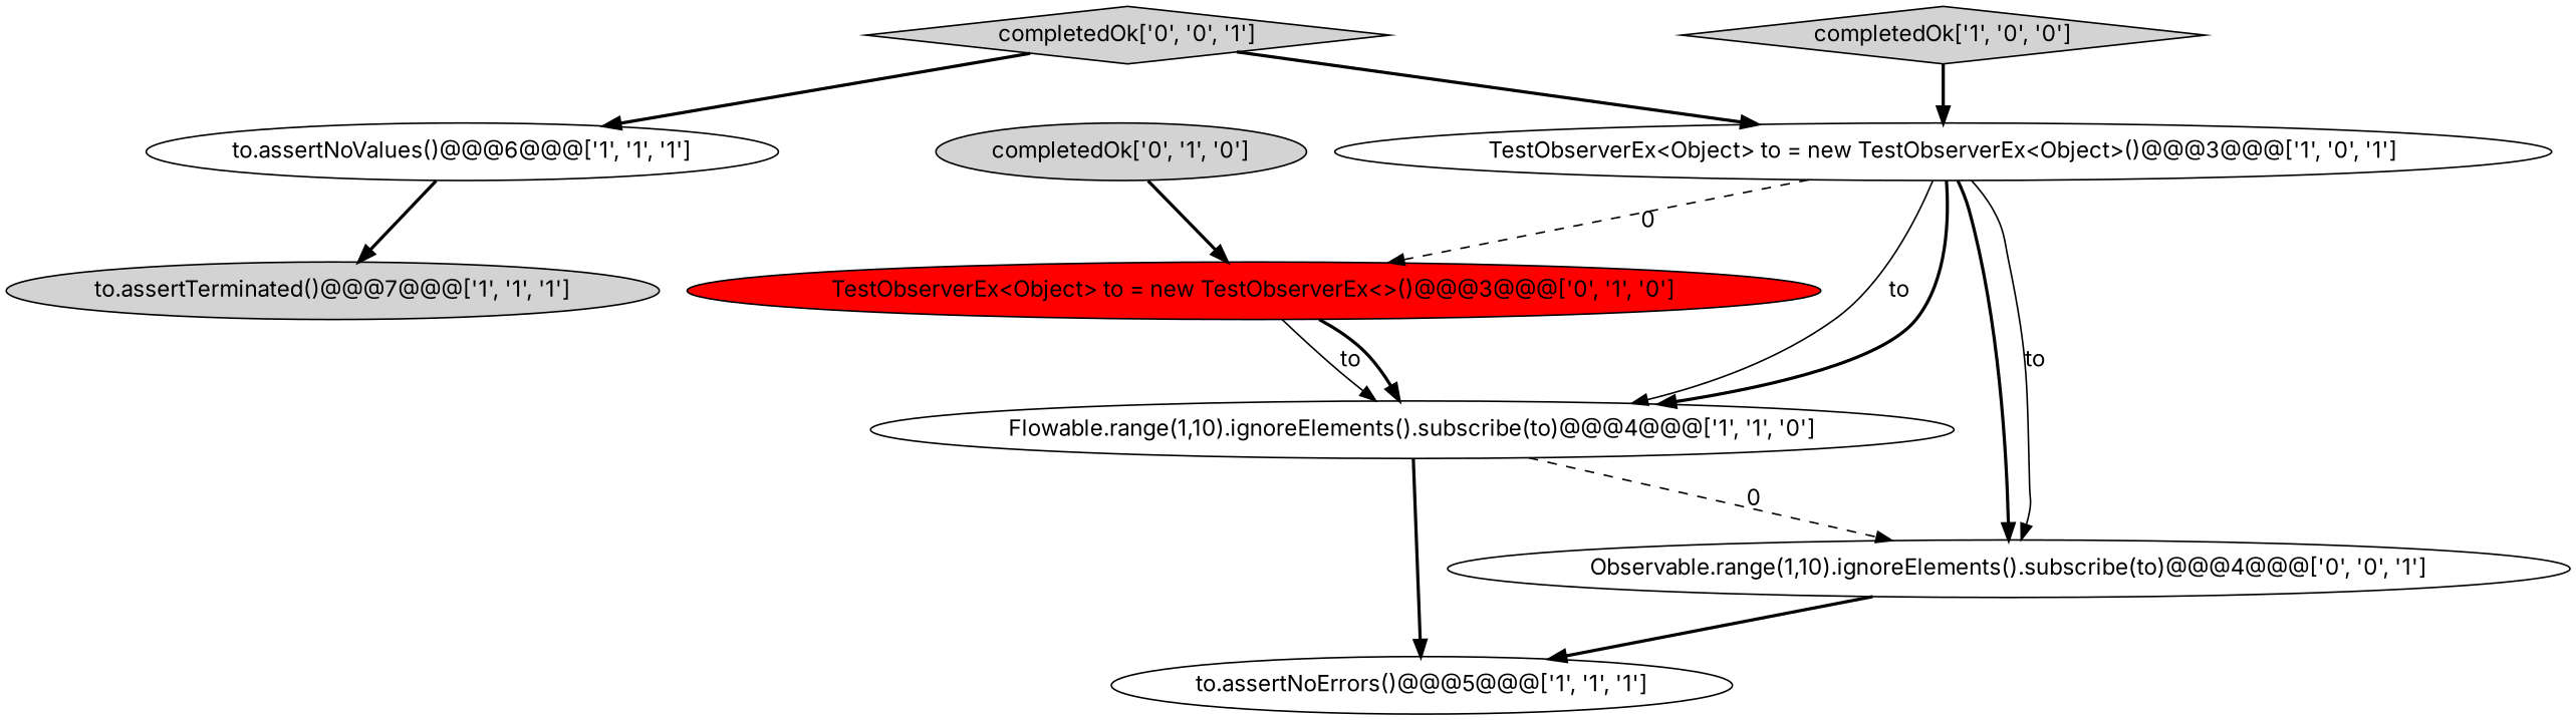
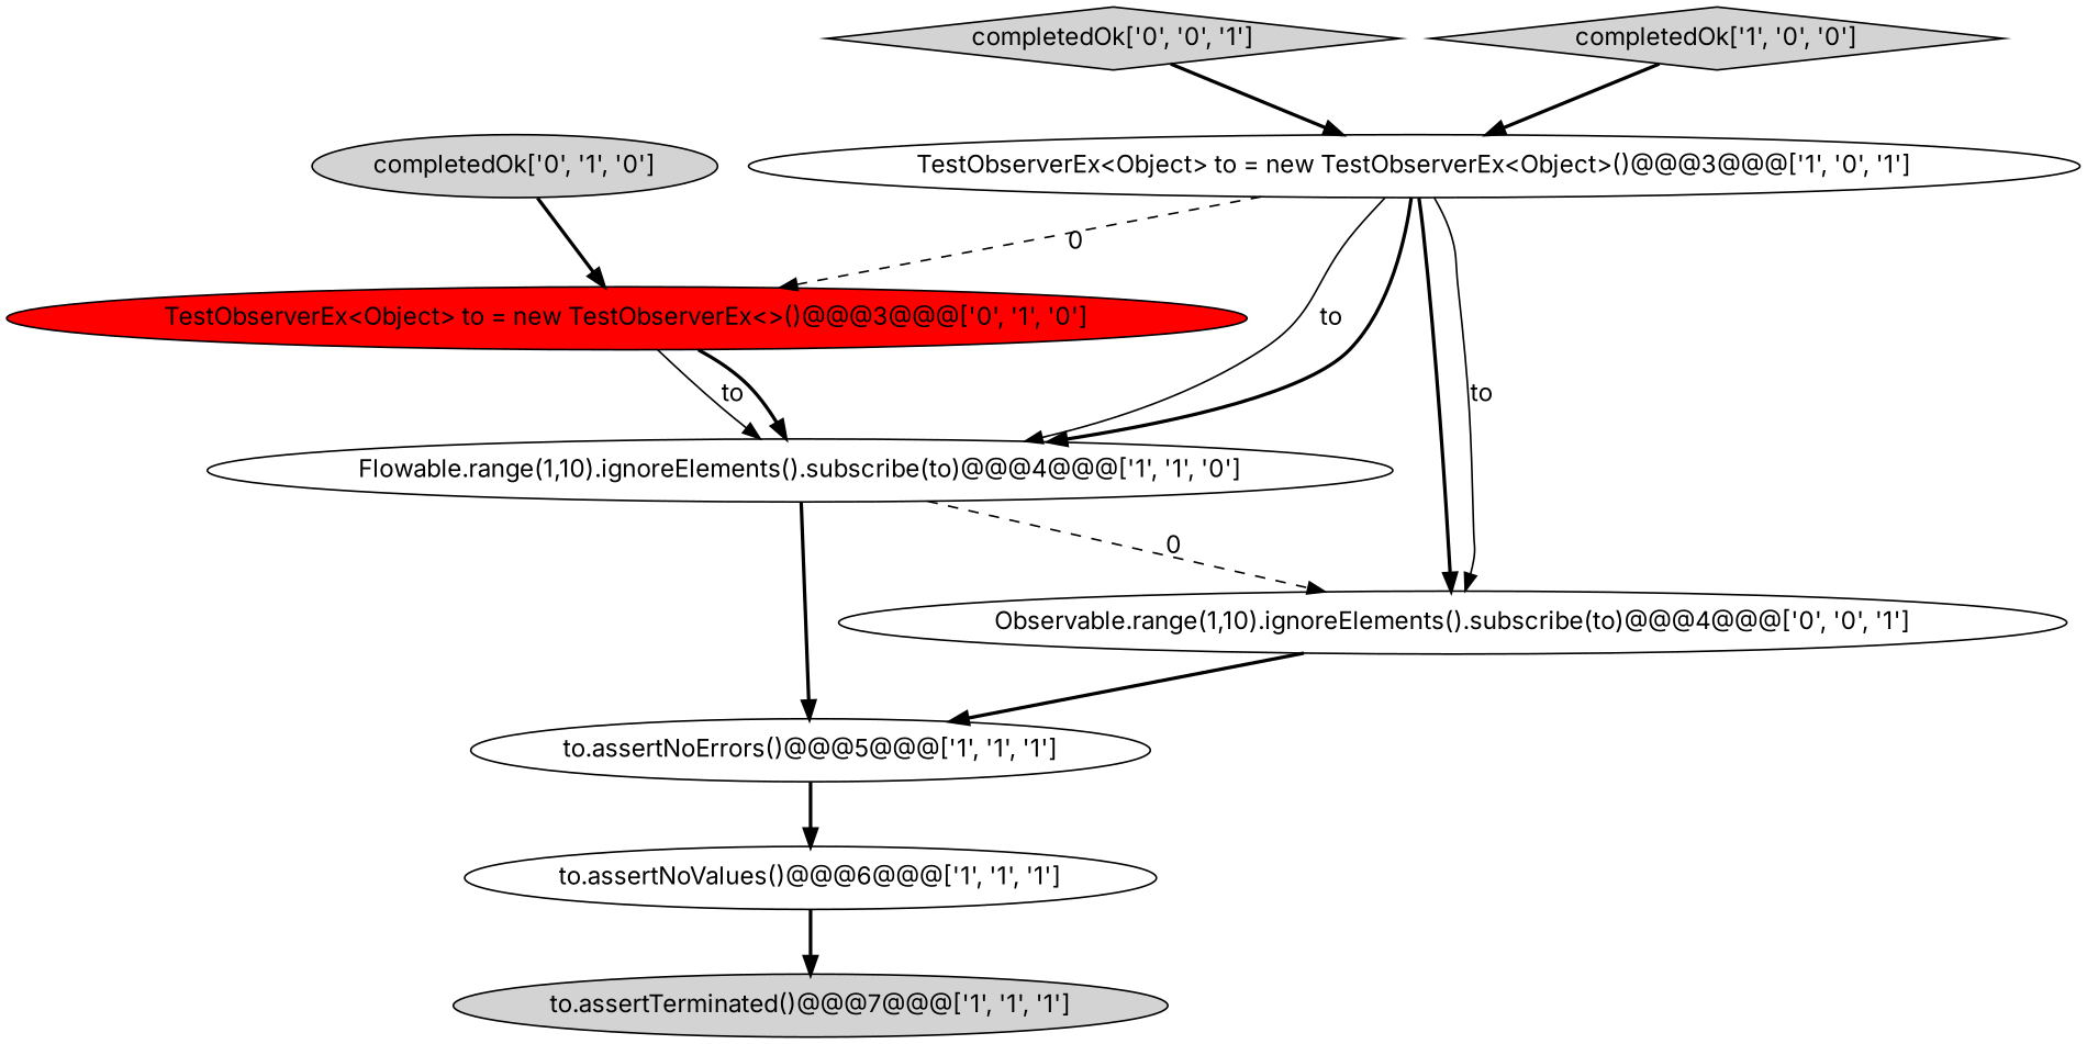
  digraph {
    fontname=Inter
    node [fillcolor=white fontname=Inter shape=ellipse style=filled]
    edge [fontname=Inter style=bold]
    n1 [fillcolor=lightgray label="to.assertTerminated()@@@7@@@['1', '1', '1']"]
    n2 [fillcolor=lightgray label="completedOk['0', '1', '0']"]
    n3 [fillcolor=red label="TestObserverEx<Object> to = new TestObserverEx<>()@@@3@@@['0', '1', '0']"]
    n4 [label="Flowable.range(1,10).ignoreElements().subscribe(to)@@@4@@@['1', '1', '0']"]
    n5 [label="Observable.range(1,10).ignoreElements().subscribe(to)@@@4@@@['0', '0', '1']"]
    n6 [label="to.assertNoErrors()@@@5@@@['1', '1', '1']"]
    n7 [label="to.assertNoValues()@@@6@@@['1', '1', '1']"]
    n8 [label="TestObserverEx<Object> to = new TestObserverEx<Object>()@@@3@@@['1', '0', '1']"]
    n9 [fillcolor=lightgray label="completedOk['0', '0', '1']" shape=diamond]
    n10 [fillcolor=lightgray label="completedOk['1', '0', '0']" shape=diamond]
    n2 -> n3
    n3 -> n4 [label=to style=solid]
    n3 -> n4
    n4 -> n5 [label=0 style=dashed]
    n4 -> n6
    n5 -> n6
-   n9 -> n7
+   n6 -> n7
    n7 -> n1
    n8 -> n3 [label=0 style=dashed]
    n8 -> n4 [label=to style=solid]
    n8 -> n4
    n8 -> n5
    n8 -> n5 [label=to style=solid]
    n9 -> n8
    n10 -> n8
  }
